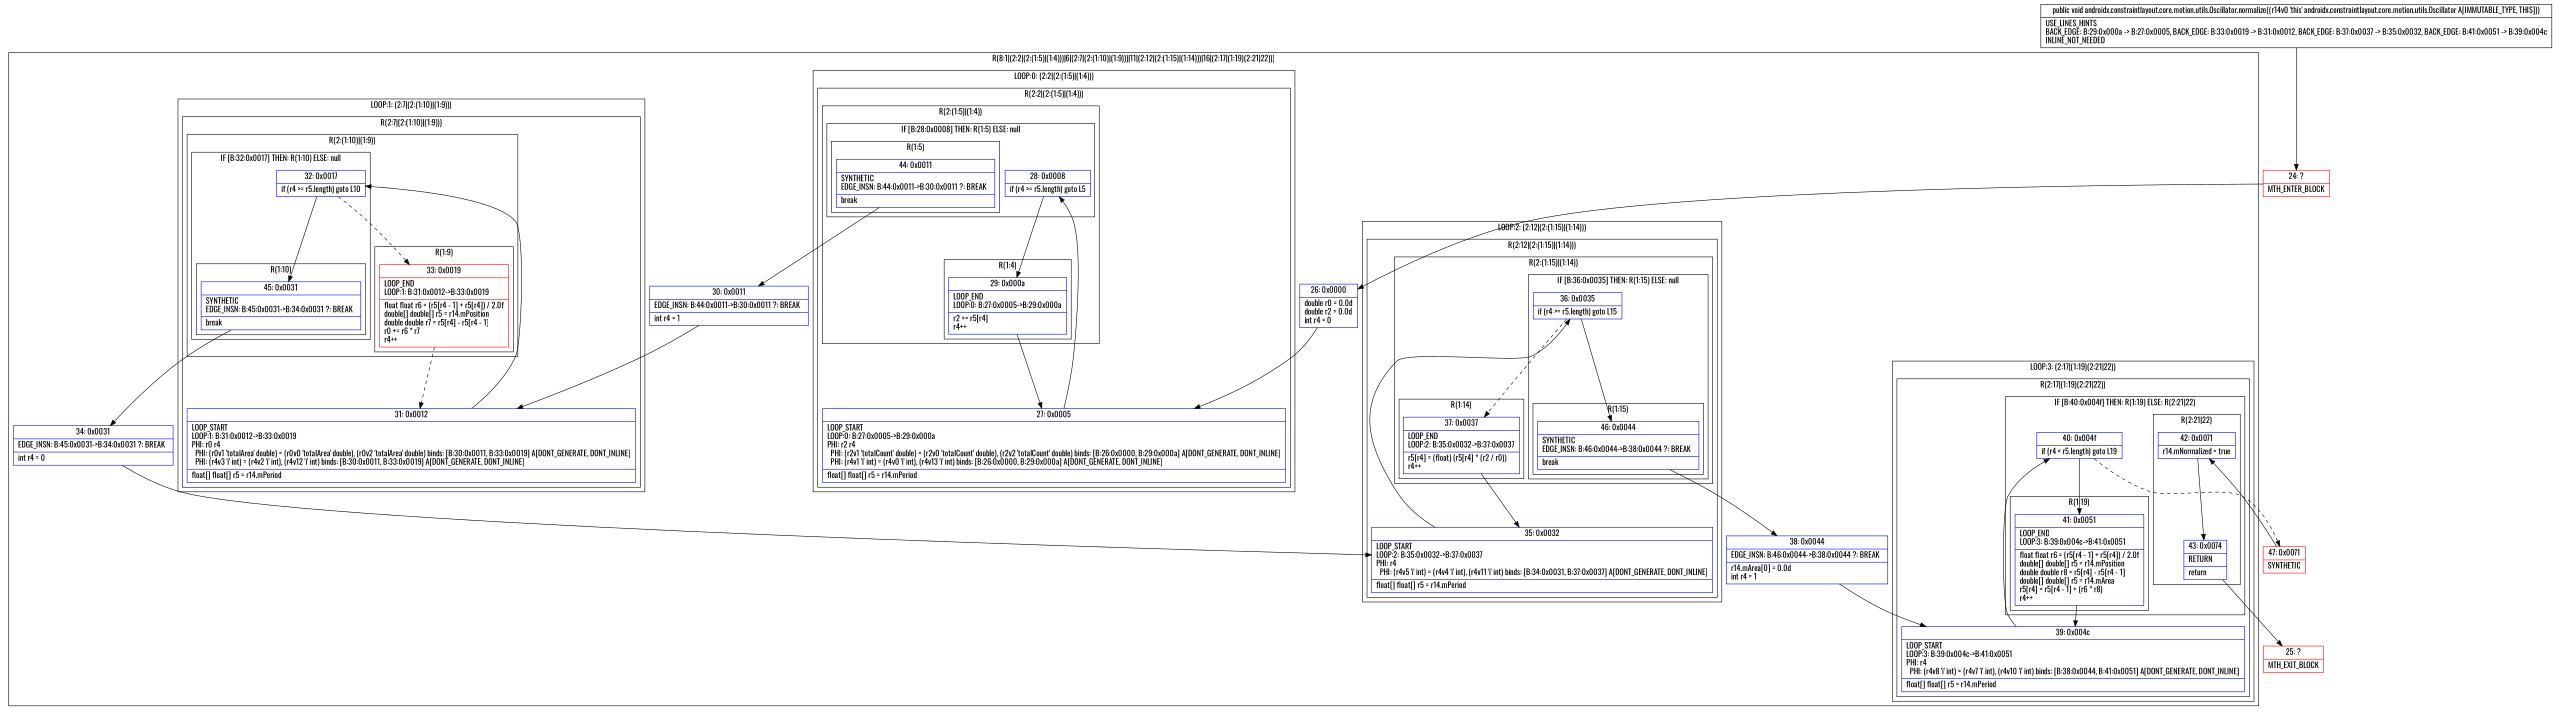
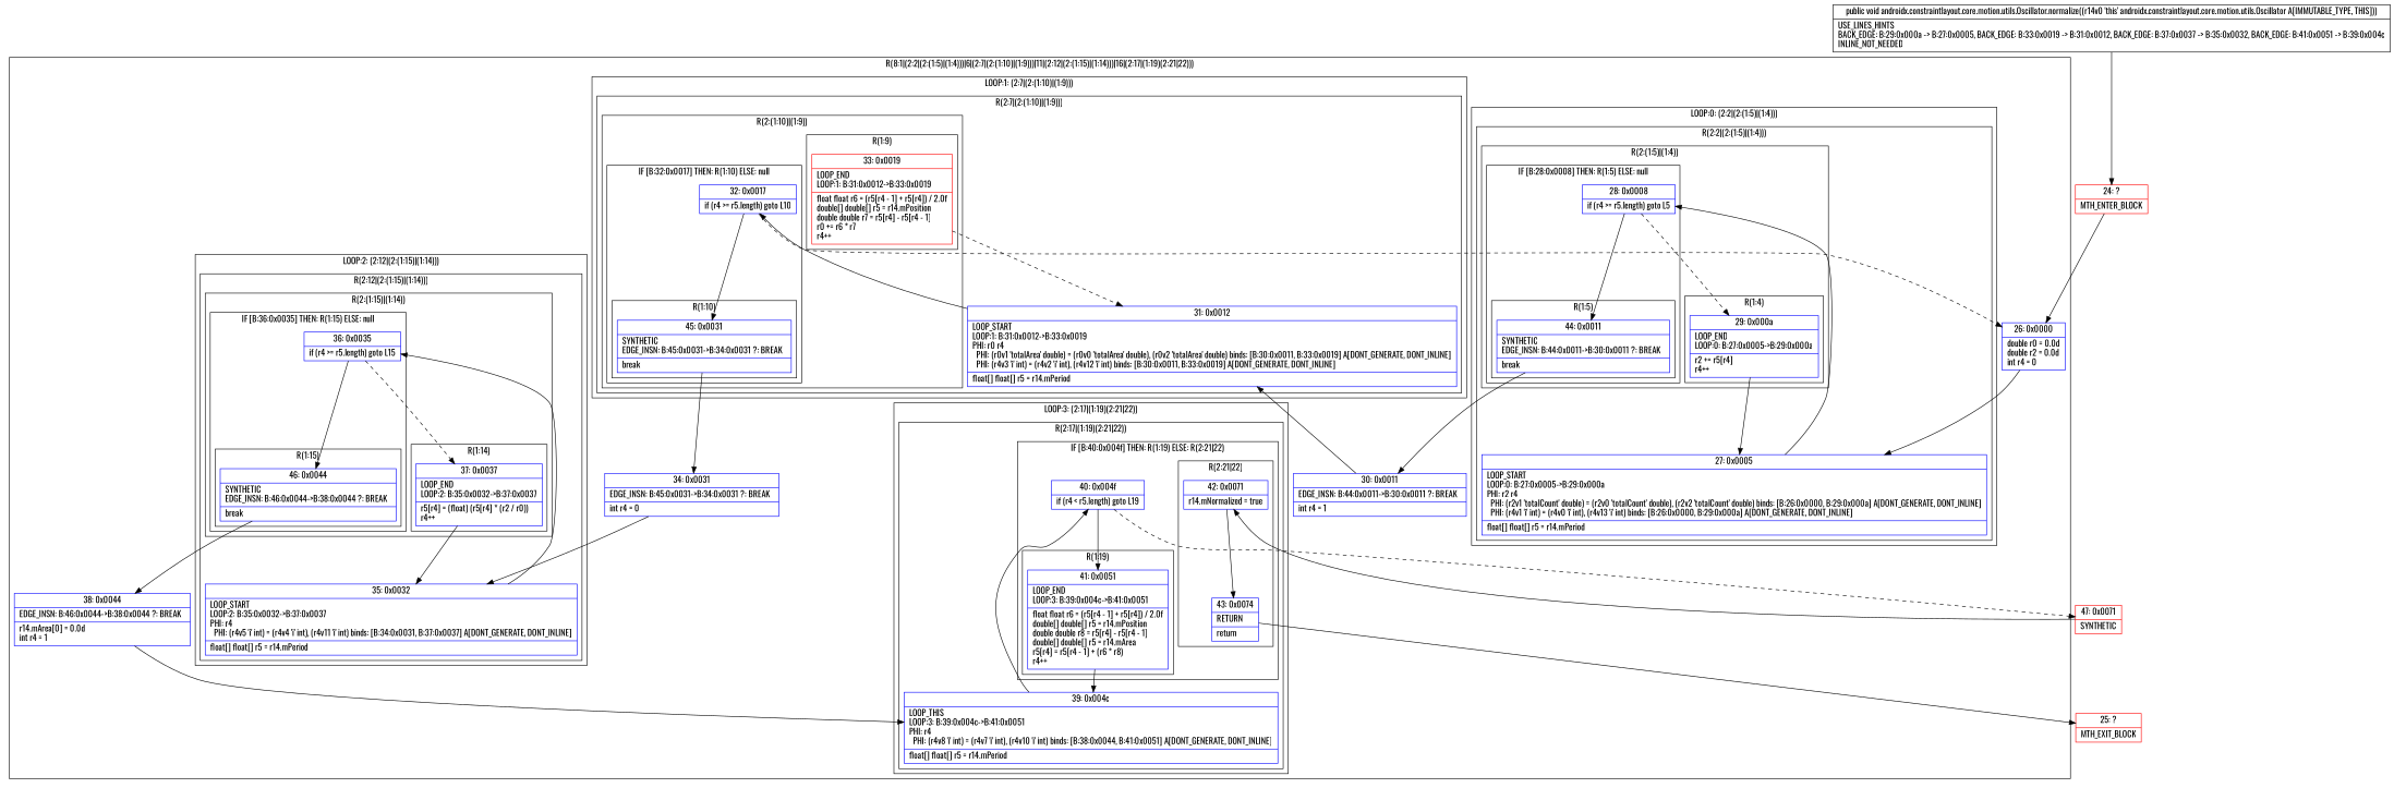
  digraph {
    fontname=Oswald
    node [color=blue fontname=Oswald shape=record]
    edge [fontname=Oswald]
    n1 [label="{44\:\ 0x0011|SYNTHETIC\lEDGE_INSN: B:44:0x0011\-\>B:30:0x0011 ?: BREAK  \l|break\l}"]
    n2 [label="{28\:\ 0x0008|if (r4 \>= r5.length) goto L5\l}"]
    n3 [label="{29\:\ 0x000a|LOOP_END\lLOOP:0: B:27:0x0005\-\>B:29:0x000a\l|r2 += r5[r4]\lr4++\l}"]
    n4 [label="{27\:\ 0x0005|LOOP_START\lLOOP:0: B:27:0x0005\-\>B:29:0x000a\lPHI: r2 r4 \l  PHI: (r2v1 'totalCount' double) = (r2v0 'totalCount' double), (r2v2 'totalCount' double) binds: [B:26:0x0000, B:29:0x000a] A[DONT_GENERATE, DONT_INLINE]\l  PHI: (r4v1 'i' int) = (r4v0 'i' int), (r4v13 'i' int) binds: [B:26:0x0000, B:29:0x000a] A[DONT_GENERATE, DONT_INLINE]\l|float[] float[] r5 = r14.mPeriod\l}"]
    n5 [label="{45\:\ 0x0031|SYNTHETIC\lEDGE_INSN: B:45:0x0031\-\>B:34:0x0031 ?: BREAK  \l|break\l}"]
    n6 [label="{32\:\ 0x0017|if (r4 \>= r5.length) goto L10\l}"]
    n7 [color=red label="{33\:\ 0x0019|LOOP_END\lLOOP:1: B:31:0x0012\-\>B:33:0x0019\l|float float r6 = (r5[r4 \- 1] + r5[r4]) \/ 2.0f\ldouble[] double[] r5 = r14.mPosition\ldouble double r7 = r5[r4] \- r5[r4 \- 1]\lr0 += r6 * r7\lr4++\l}"]
    n8 [label="{31\:\ 0x0012|LOOP_START\lLOOP:1: B:31:0x0012\-\>B:33:0x0019\lPHI: r0 r4 \l  PHI: (r0v1 'totalArea' double) = (r0v0 'totalArea' double), (r0v2 'totalArea' double) binds: [B:30:0x0011, B:33:0x0019] A[DONT_GENERATE, DONT_INLINE]\l  PHI: (r4v3 'i' int) = (r4v2 'i' int), (r4v12 'i' int) binds: [B:30:0x0011, B:33:0x0019] A[DONT_GENERATE, DONT_INLINE]\l|float[] float[] r5 = r14.mPeriod\l}"]
    n9 [label="{46\:\ 0x0044|SYNTHETIC\lEDGE_INSN: B:46:0x0044\-\>B:38:0x0044 ?: BREAK  \l|break\l}"]
    n10 [label="{36\:\ 0x0035|if (r4 \>= r5.length) goto L15\l}"]
    n11 [label="{37\:\ 0x0037|LOOP_END\lLOOP:2: B:35:0x0032\-\>B:37:0x0037\l|r5[r4] = (float) (r5[r4] * (r2 \/ r0))\lr4++\l}"]
    n12 [label="{35\:\ 0x0032|LOOP_START\lLOOP:2: B:35:0x0032\-\>B:37:0x0037\lPHI: r4 \l  PHI: (r4v5 'i' int) = (r4v4 'i' int), (r4v11 'i' int) binds: [B:34:0x0031, B:37:0x0037] A[DONT_GENERATE, DONT_INLINE]\l|float[] float[] r5 = r14.mPeriod\l}"]
    n13 [label="{41\:\ 0x0051|LOOP_END\lLOOP:3: B:39:0x004c\-\>B:41:0x0051\l|float float r6 = (r5[r4 \- 1] + r5[r4]) \/ 2.0f\ldouble[] double[] r5 = r14.mPosition\ldouble double r8 = r5[r4] \- r5[r4 \- 1]\ldouble[] double[] r5 = r14.mArea\lr5[r4] = r5[r4 \- 1] + (r6 * r8)\lr4++\l}"]
    n14 [label="{42\:\ 0x0071|r14.mNormalized = true\l}"]
    n15 [label="{43\:\ 0x0074|RETURN\l|return\l}"]
    n16 [label="{40\:\ 0x004f|if (r4 \< r5.length) goto L19\l}"]
-   n17 [label="{39\:\ 0x004c|LOOP_START\lLOOP:3: B:39:0x004c\-\>B:41:0x0051\lPHI: r4 \l  PHI: (r4v8 'i' int) = (r4v7 'i' int), (r4v10 'i' int) binds: [B:38:0x0044, B:41:0x0051] A[DONT_GENERATE, DONT_INLINE]\l|float[] float[] r5 = r14.mPeriod\l}"]
+   n17 [label="{39\:\ 0x004c|LOOP_THIS\lLOOP:3: B:39:0x004c\-\>B:41:0x0051\lPHI: r4 \l  PHI: (r4v8 'i' int) = (r4v7 'i' int), (r4v10 'i' int) binds: [B:38:0x0044, B:41:0x0051] A[DONT_GENERATE, DONT_INLINE]\l|float[] float[] r5 = r14.mPeriod\l}"]
    n18 [label="{26\:\ 0x0000|double r0 = 0.0d\ldouble r2 = 0.0d\lint r4 = 0\l}"]
    n19 [label="{30\:\ 0x0011|EDGE_INSN: B:44:0x0011\-\>B:30:0x0011 ?: BREAK  \l|int r4 = 1\l}"]
    n20 [label="{34\:\ 0x0031|EDGE_INSN: B:45:0x0031\-\>B:34:0x0031 ?: BREAK  \l|int r4 = 0\l}"]
    n21 [label="{38\:\ 0x0044|EDGE_INSN: B:46:0x0044\-\>B:38:0x0044 ?: BREAK  \l|r14.mArea[0] = 0.0d\lint r4 = 1\l}"]
    n22 [color=red label="{25\:\ ?|MTH_EXIT_BLOCK\l}"]
    n23 [color=red label="{47\:\ 0x0071|SYNTHETIC\l}"]
    n24 [color=red label="{24\:\ ?|MTH_ENTER_BLOCK\l}"]
    n25 [label="{public void androidx.constraintlayout.core.motion.utils.Oscillator.normalize((r14v0 'this' androidx.constraintlayout.core.motion.utils.Oscillator A[IMMUTABLE_TYPE, THIS]))  | USE_LINES_HINTS\lBACK_EDGE: B:29:0x000a \-\> B:27:0x0005, BACK_EDGE: B:33:0x0019 \-\> B:31:0x0012, BACK_EDGE: B:37:0x0037 \-\> B:35:0x0032, BACK_EDGE: B:41:0x0051 \-\> B:39:0x004c\lINLINE_NOT_NEEDED\l}" color=""]
    subgraph cluster_1 {
      label="R(8:1|(2:2|(2:(1:5)|(1:4)))|6|(2:7|(2:(1:10)|(1:9)))|11|(2:12|(2:(1:15)|(1:14)))|16|(2:17|(1:19)(2:21|22)))"
      n18
      n19
      n20
      n21
      subgraph cluster_2 {
        label="LOOP:0: (2:2|(2:(1:5)|(1:4)))"
        subgraph cluster_3 {
          label="R(2:2|(2:(1:5)|(1:4)))"
          n4
          subgraph cluster_4 {
            label="R(2:(1:5)|(1:4))"
            subgraph cluster_5 {
              label="IF [B:28:0x0008] THEN: R(1:5) ELSE: null"
              n2
              subgraph cluster_6 {
                label="R(1:5)"
                n1
              }
            }
            subgraph cluster_7 {
              label="R(1:4)"
              n3
            }
          }
        }
      }
      subgraph cluster_8 {
        label="LOOP:1: (2:7|(2:(1:10)|(1:9)))"
        subgraph cluster_9 {
          label="R(2:7|(2:(1:10)|(1:9)))"
          n8
          subgraph cluster_10 {
            label="R(2:(1:10)|(1:9))"
            subgraph cluster_11 {
              label="IF [B:32:0x0017] THEN: R(1:10) ELSE: null"
              n6
              subgraph cluster_12 {
                label="R(1:10)"
                n5
              }
            }
            subgraph cluster_13 {
              label="R(1:9)"
              n7
            }
          }
        }
      }
      subgraph cluster_14 {
        label="LOOP:2: (2:12|(2:(1:15)|(1:14)))"
        subgraph cluster_15 {
          label="R(2:12|(2:(1:15)|(1:14)))"
          n12
          subgraph cluster_16 {
            label="R(2:(1:15)|(1:14))"
            subgraph cluster_17 {
              label="IF [B:36:0x0035] THEN: R(1:15) ELSE: null"
              n10
              subgraph cluster_18 {
                label="R(1:15)"
                n9
              }
            }
            subgraph cluster_19 {
              label="R(1:14)"
              n11
            }
          }
        }
      }
      subgraph cluster_20 {
        label="LOOP:3: (2:17|(1:19)(2:21|22))"
        subgraph cluster_21 {
          label="R(2:17|(1:19)(2:21|22))"
          n17
          subgraph cluster_22 {
            label="IF [B:40:0x004f] THEN: R(1:19) ELSE: R(2:21|22)"
            n16
            subgraph cluster_23 {
              label="R(1:19)"
              n13
            }
            subgraph cluster_24 {
              label="R(2:21|22)"
              n14
              n15
            }
          }
        }
      }
    }
    n1 -> n19
-   n2 -> n3 [style=solid]
+   n2 -> n1
+   n2 -> n3 [style=dashed]
    n3 -> n4
    n4 -> n2
    n5 -> n20
    n6 -> n5
-   n6 -> n7 [style=dashed]
+   n6 -> n18 [style=dashed]
    n7 -> n8 [style=dashed]
    n8 -> n6
    n9 -> n21
    n10 -> n9
    n10 -> n11 [style=dashed]
    n11 -> n12
    n12 -> n10
    n13 -> n17
    n14 -> n15
    n15 -> n22
    n16 -> n13
    n16 -> n23 [style=dashed]
    n17 -> n16
    n18 -> n4
    n19 -> n8
    n20 -> n12
    n21 -> n17
    n23 -> n14
    n24 -> n18
    n25 -> n24
  }
